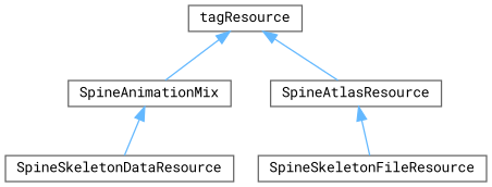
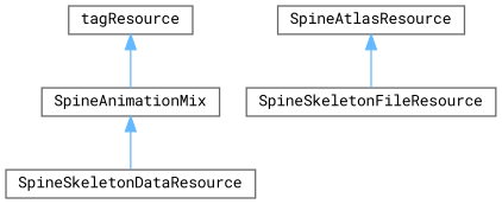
  digraph {
    fontname="Roboto Mono"
    rankdir=TB
    node [color=grey40 fillcolor=white fontname="Roboto Mono" fontsize=10 shape=box style=filled]
    edge [color=steelblue1 dir=back fontname="Roboto Mono" fontsize=10 labelfontname=Helvetica labelfontsize=10 style=solid]
    n1 [height=0.2 label=tagResource width=0.4]
    n2 [height=0.2 label=SpineAnimationMix width=0.4]
    n3 [height=0.2 label=SpineAtlasResource width=0.4]
    n4 [height=0.2 label=SpineSkeletonDataResource width=0.4]
    n5 [height=0.2 label=SpineSkeletonFileResource width=0.4]
    n1 -> n2
-   n1 -> n3
    n2 -> n4
    n3 -> n5
  }
